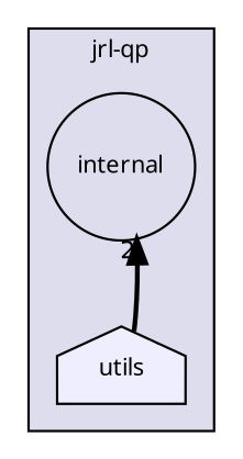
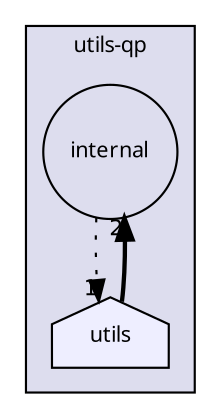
  digraph {
    compound=true
    fontname="Noto Sans"
    node [fontname="Noto Sans" fontsize=10]
    edge [labeldistance=1.5 labelfontname=Helvetica labelfontsize=10 arrowhead=normal fontname="Noto Sans"]
    n1 [label=internal shape=circle]
    n2 [fillcolor="#eeeeff" label=utils pencolor=black shape=house style=filled]
    subgraph cluster_1 {
      bgcolor="#ddddee"
      fontsize=10
-     label="jrl-qp"
+     label="utils-qp"
      pencolor=black
      n1
      n2
    }
+   n1 -> n2 [headlabel=1 style=dotted]
    n2 -> n1 [headlabel=2 style=bold]
  }
